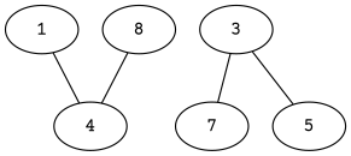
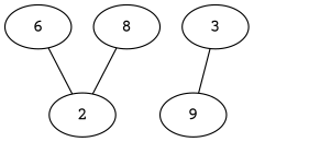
  graph {
    fontname="Courier Prime"
    node [fontname="Courier Prime" type=corner x=23]
    edge [fontname="Courier Prime" frequency=1 type0=line]
-   1 [type=intersection x=447 y=481]
-   4 [x=449 y=496]
-   7 [x=499 y=28]
+   1 [type=intersection x=447 y=481 label=6]
+   4 [x=449 y=496 label=2]
+   7 [x=499 y=28 label=9]
    n4 [label=8 x=75 y=495]
    3 [y=24]
-   5 [y=465]
    1 -- 4 [angle0=1.44]
    n4 -- 4 [angle0=.00]
    3 -- 7 [angle0=.01]
-   3 -- 5 [angle0=-1.57]
  }
